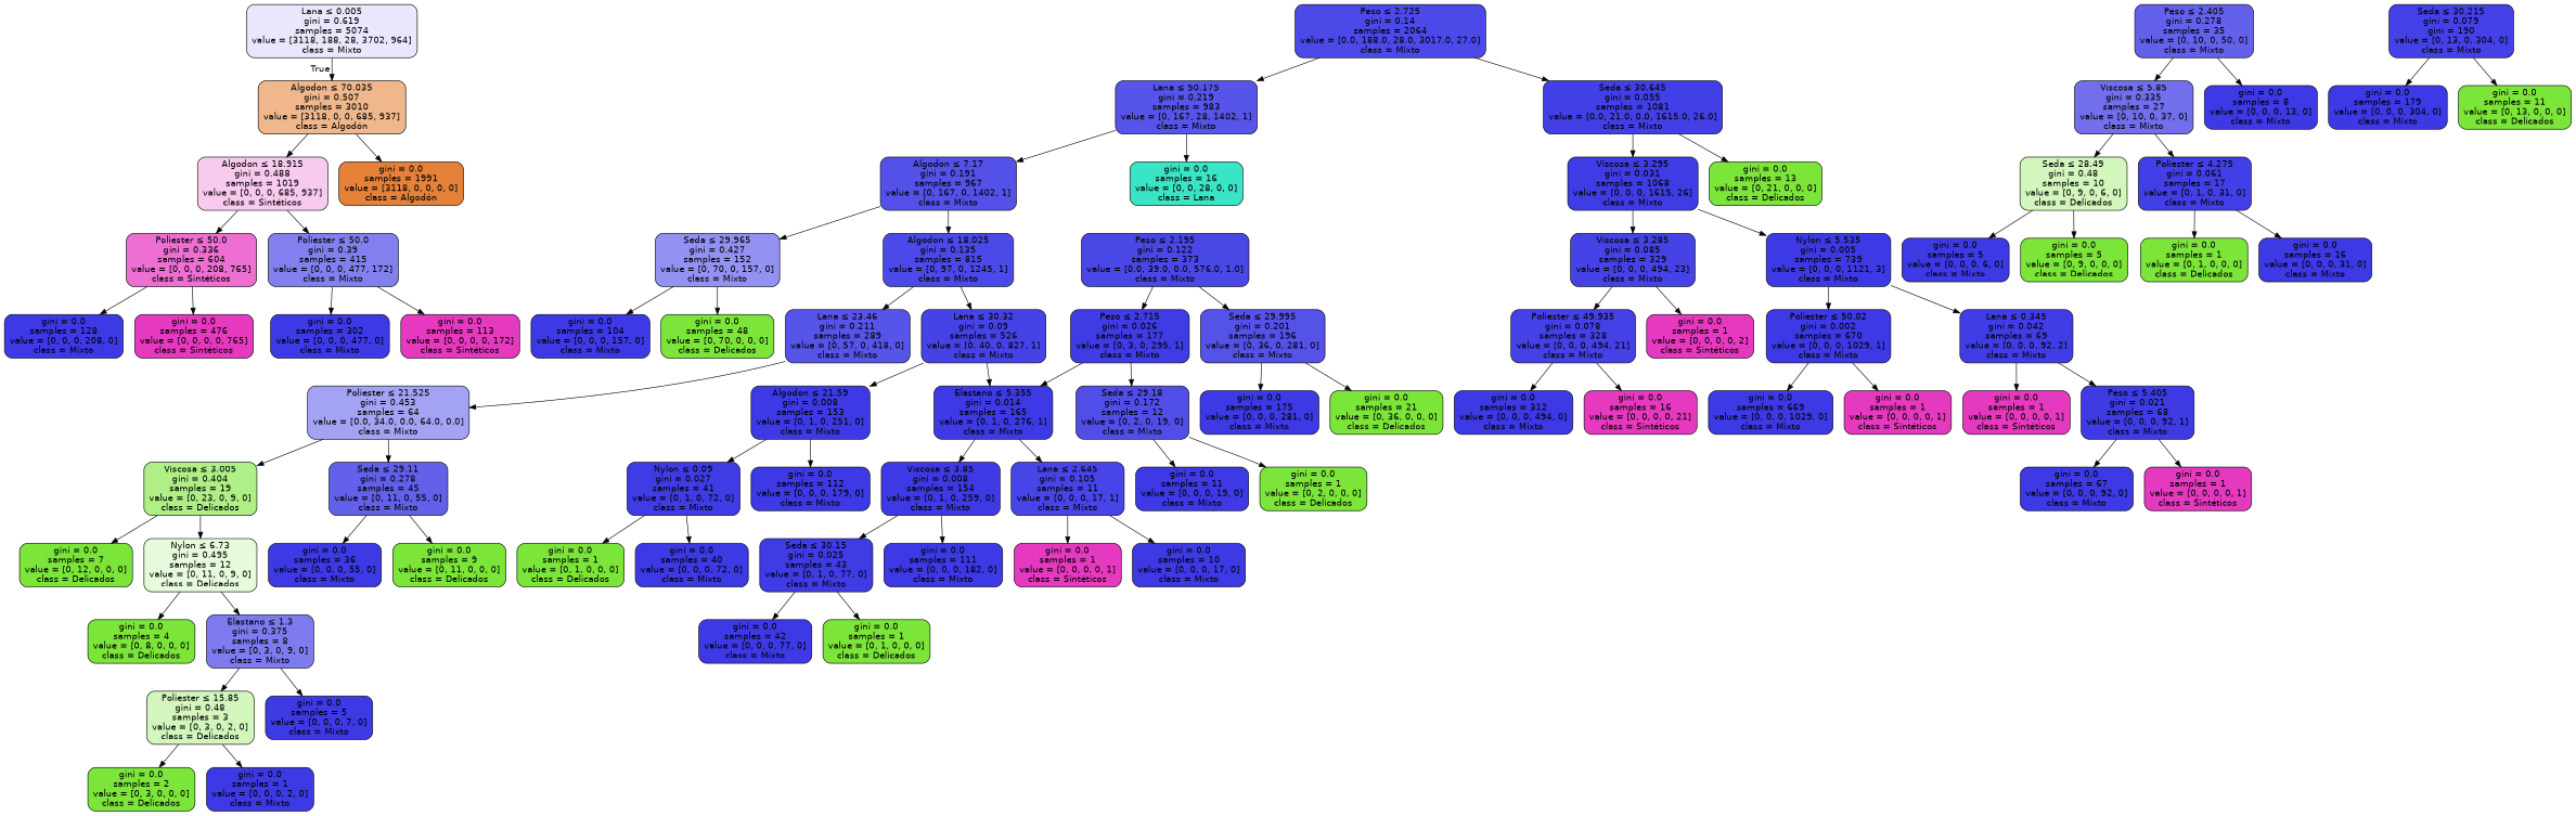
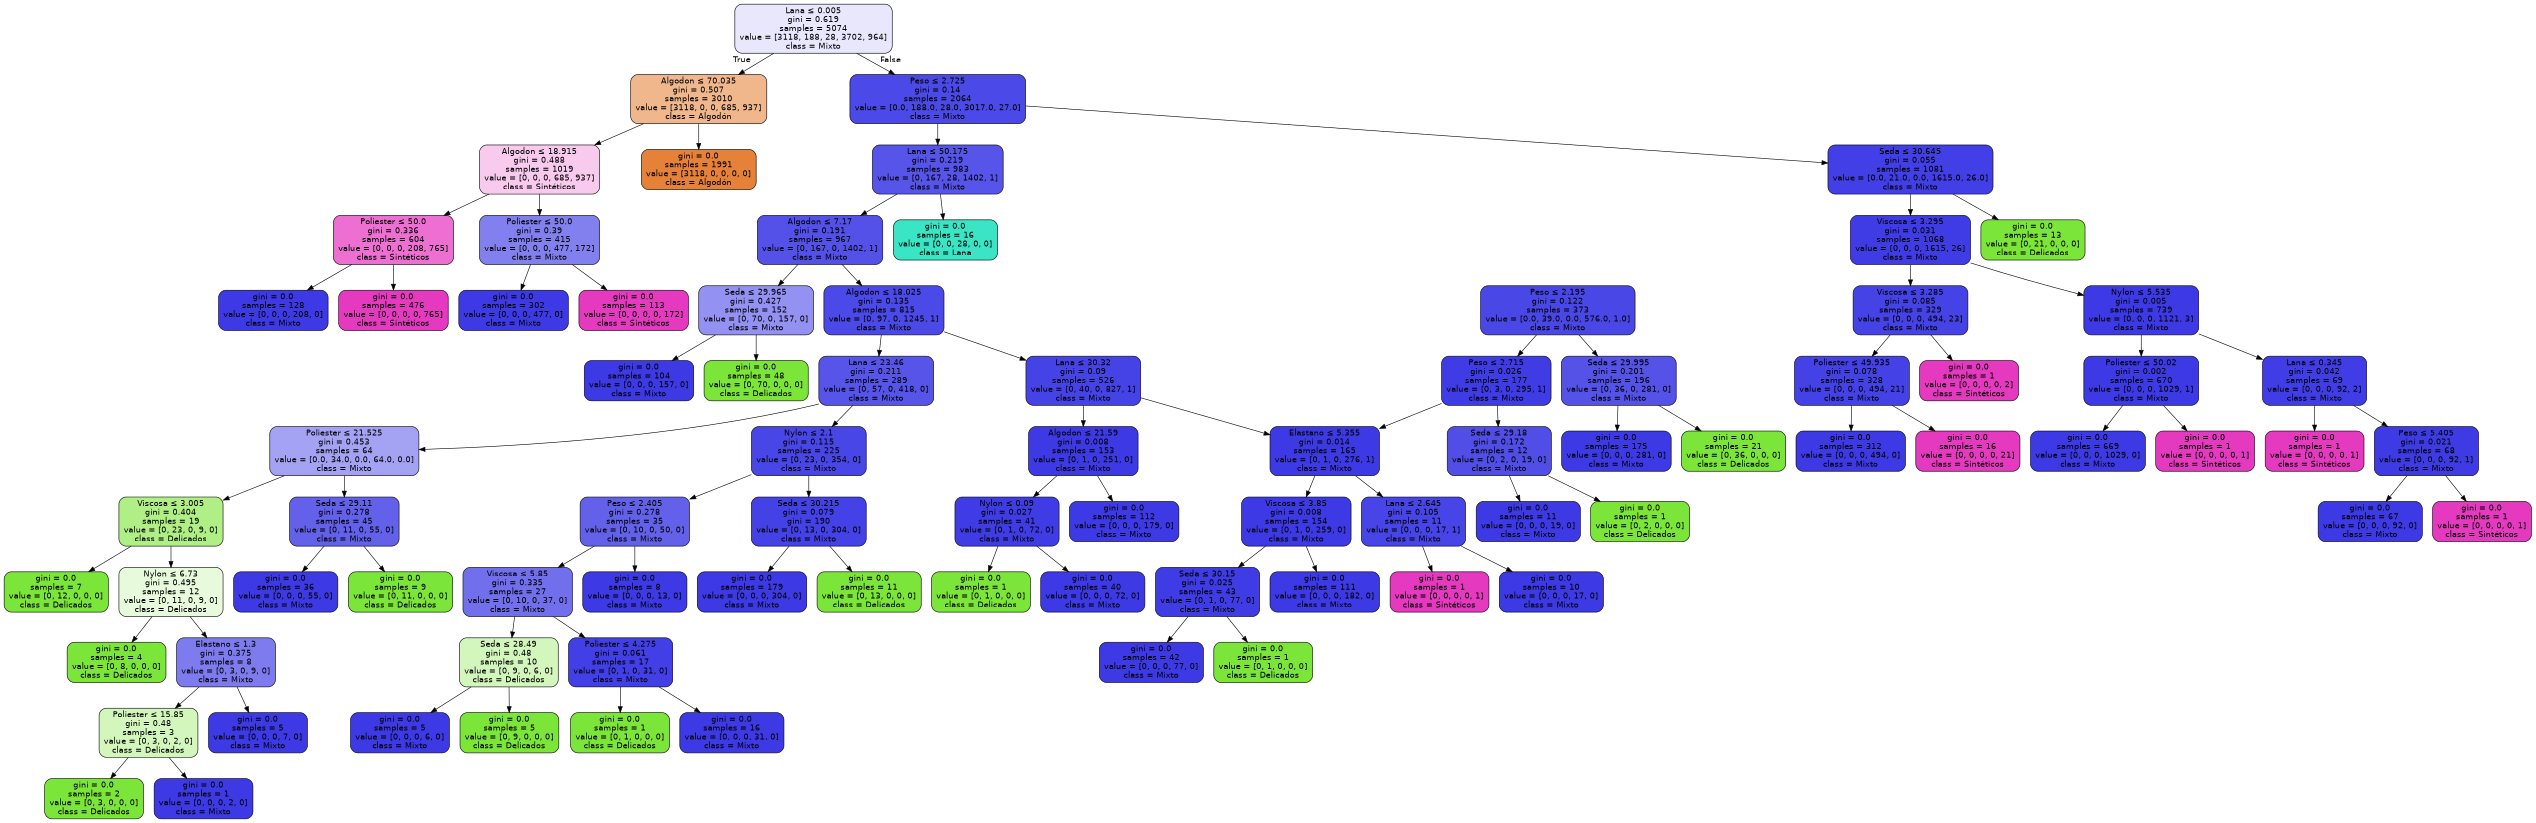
  digraph {
    node [color=black fillcolor="#3c39e5" fontname=helvetica shape=box style="filled, rounded"]
    edge [fontname=helvetica]
    n1 [fillcolor="#e8e7fc" label=<Lana &le; 0.005<br/>gini = 0.619<br/>samples = 5074<br/>value = [3118, 188, 28, 3702, 964]<br/>class = Mixto>]
    n2 [fillcolor="#f0b78d" label=<Algodon &le; 70.035<br/>gini = 0.507<br/>samples = 3010<br/>value = [3118, 0, 0, 685, 937]<br/>class = Algodón>]
    n3 [fillcolor="#4b49e7" label=<Peso &le; 2.725<br/>gini = 0.14<br/>samples = 2064<br/>value = [0.0, 188.0, 28.0, 3017.0, 27.0]<br/>class = Mixto>]
    n4 [fillcolor="#f8caee" label=<Algodon &le; 18.915<br/>gini = 0.488<br/>samples = 1019<br/>value = [0, 0, 0, 685, 937]<br/>class = Sintéticos>]
    n5 [fillcolor="#e58139" label=<gini = 0.0<br/>samples = 1991<br/>value = [3118, 0, 0, 0, 0]<br/>class = Algodón>]
    n6 [fillcolor="#5754e9" label=<Lana &le; 50.175<br/>gini = 0.219<br/>samples = 983<br/>value = [0, 167, 28, 1402, 1]<br/>class = Mixto>]
    n7 [fillcolor="#423fe6" label=<Seda &le; 30.645<br/>gini = 0.055<br/>samples = 1081<br/>value = [0.0, 21.0, 0.0, 1615.0, 26.0]<br/>class = Mixto>]
    n8 [fillcolor="#ec6fd1" label=<Poliester &le; 50.0<br/>gini = 0.336<br/>samples = 604<br/>value = [0, 0, 0, 208, 765]<br/>class = Sintéticos>]
    n9 [fillcolor="#8280ee" label=<Poliester &le; 50.0<br/>gini = 0.39<br/>samples = 415<br/>value = [0, 0, 0, 477, 172]<br/>class = Mixto>]
    n10 [label=<gini = 0.0<br/>samples = 128<br/>value = [0, 0, 0, 208, 0]<br/>class = Mixto>]
    n11 [fillcolor="#e539c0" label=<gini = 0.0<br/>samples = 476<br/>value = [0, 0, 0, 0, 765]<br/>class = Sintéticos>]
    n12 [label=<gini = 0.0<br/>samples = 302<br/>value = [0, 0, 0, 477, 0]<br/>class = Mixto>]
    n13 [fillcolor="#e539c0" label=<gini = 0.0<br/>samples = 113<br/>value = [0, 0, 0, 0, 172]<br/>class = Sintéticos>]
    n14 [fillcolor="#5351e8" label=<Algodon &le; 7.17<br/>gini = 0.191<br/>samples = 967<br/>value = [0, 167, 0, 1402, 1]<br/>class = Mixto>]
    n15 [fillcolor="#39e5c5" label=<gini = 0.0<br/>samples = 16<br/>value = [0, 0, 28, 0, 0]<br/>class = Lana>]
    n16 [fillcolor="#3f3ce5" label=<Viscosa &le; 3.295<br/>gini = 0.031<br/>samples = 1068<br/>value = [0, 0, 0, 1615, 26]<br/>class = Mixto>]
    n17 [fillcolor="#7be539" label=<gini = 0.0<br/>samples = 13<br/>value = [0, 21, 0, 0, 0]<br/>class = Delicados>]
    n18 [fillcolor="#9391f1" label=<Seda &le; 29.965<br/>gini = 0.427<br/>samples = 152<br/>value = [0, 70, 0, 157, 0]<br/>class = Mixto>]
    n19 [fillcolor="#4b49e7" label=<Algodon &le; 18.025<br/>gini = 0.135<br/>samples = 815<br/>value = [0, 97, 0, 1245, 1]<br/>class = Mixto>]
    n20 [label=<gini = 0.0<br/>samples = 104<br/>value = [0, 0, 0, 157, 0]<br/>class = Mixto>]
    n21 [fillcolor="#7be539" label=<gini = 0.0<br/>samples = 48<br/>value = [0, 70, 0, 0, 0]<br/>class = Delicados>]
    n22 [fillcolor="#5754e9" label=<Lana &le; 23.46<br/>gini = 0.211<br/>samples = 289<br/>value = [0, 57, 0, 418, 0]<br/>class = Mixto>]
    n23 [fillcolor="#4643e6" label=<Lana &le; 30.32<br/>gini = 0.09<br/>samples = 526<br/>value = [0, 40, 0, 827, 1]<br/>class = Mixto>]
    n24 [fillcolor="#a4a2f3" label=<Poliester &le; 21.525<br/>gini = 0.453<br/>samples = 64<br/>value = [0.0, 34.0, 0.0, 64.0, 0.0]<br/>class = Mixto>]
+   n25 [fillcolor="#4946e7" label=<Nylon &le; 2.1<br/>gini = 0.115<br/>samples = 225<br/>value = [0, 23, 0, 354, 0]<br/>class = Mixto>]
    n26 [fillcolor="#3d3ae5" label=<Algodon &le; 21.59<br/>gini = 0.008<br/>samples = 153<br/>value = [0, 1, 0, 251, 0]<br/>class = Mixto>]
    n27 [fillcolor="#3d3ae5" label=<Elastano &le; 5.355<br/>gini = 0.014<br/>samples = 165<br/>value = [0, 1, 0, 276, 1]<br/>class = Mixto>]
    n28 [fillcolor="#afef86" label=<Viscosa &le; 3.005<br/>gini = 0.404<br/>samples = 19<br/>value = [0, 23, 0, 9, 0]<br/>class = Delicados>]
    n29 [fillcolor="#6361ea" label=<Seda &le; 29.11<br/>gini = 0.278<br/>samples = 45<br/>value = [0, 11, 0, 55, 0]<br/>class = Mixto>]
    n30 [fillcolor="#6361ea" label=<Peso &le; 2.405<br/>gini = 0.278<br/>samples = 35<br/>value = [0, 10, 0, 50, 0]<br/>class = Mixto>]
    n31 [fillcolor="#4441e6" label=<Seda &le; 30.215<br/>gini = 0.079<br/>gini = 190<br/>value = [0, 13, 0, 304, 0]<br/>class = Mixto>]
    n32 [fillcolor="#7be539" label=<gini = 0.0<br/>samples = 7<br/>value = [0, 12, 0, 0, 0]<br/>class = Delicados>]
    n33 [fillcolor="#e7fadb" label=<Nylon &le; 6.73<br/>gini = 0.495<br/>samples = 12<br/>value = [0, 11, 0, 9, 0]<br/>class = Delicados>]
    n34 [label=<gini = 0.0<br/>samples = 36<br/>value = [0, 0, 0, 55, 0]<br/>class = Mixto>]
    n35 [fillcolor="#7be539" label=<gini = 0.0<br/>samples = 9<br/>value = [0, 11, 0, 0, 0]<br/>class = Delicados>]
    n36 [fillcolor="#7be539" label=<gini = 0.0<br/>samples = 4<br/>value = [0, 8, 0, 0, 0]<br/>class = Delicados>]
    n37 [fillcolor="#7d7bee" label=<Elastano &le; 1.3<br/>gini = 0.375<br/>samples = 8<br/>value = [0, 3, 0, 9, 0]<br/>class = Mixto>]
    n38 [fillcolor="#d3f6bd" label=<Poliester &le; 15.85<br/>gini = 0.48<br/>samples = 3<br/>value = [0, 3, 0, 2, 0]<br/>class = Delicados>]
    n39 [label=<gini = 0.0<br/>samples = 5<br/>value = [0, 0, 0, 7, 0]<br/>class = Mixto>]
    n40 [fillcolor="#7be539" label=<gini = 0.0<br/>samples = 2<br/>value = [0, 3, 0, 0, 0]<br/>class = Delicados>]
    n41 [label=<gini = 0.0<br/>samples = 1<br/>value = [0, 0, 0, 2, 0]<br/>class = Mixto>]
    n42 [fillcolor="#716fec" label=<Viscosa &le; 5.85<br/>gini = 0.335<br/>samples = 27<br/>value = [0, 10, 0, 37, 0]<br/>class = Mixto>]
    n43 [label=<gini = 0.0<br/>samples = 8<br/>value = [0, 0, 0, 13, 0]<br/>class = Mixto>]
    n44 [label=<gini = 0.0<br/>samples = 179<br/>value = [0, 0, 0, 304, 0]<br/>class = Mixto>]
    n45 [fillcolor="#7be539" label=<gini = 0.0<br/>samples = 11<br/>value = [0, 13, 0, 0, 0]<br/>class = Delicados>]
    n46 [fillcolor="#d3f6bd" label=<Seda &le; 28.49<br/>gini = 0.48<br/>samples = 10<br/>value = [0, 9, 0, 6, 0]<br/>class = Delicados>]
    n47 [fillcolor="#423fe6" label=<Poliester &le; 4.275<br/>gini = 0.061<br/>samples = 17<br/>value = [0, 1, 0, 31, 0]<br/>class = Mixto>]
    n48 [label=<gini = 0.0<br/>samples = 5<br/>value = [0, 0, 0, 6, 0]<br/>class = Mixto>]
    n49 [fillcolor="#7be539" label=<gini = 0.0<br/>samples = 5<br/>value = [0, 9, 0, 0, 0]<br/>class = Delicados>]
    n50 [fillcolor="#7be539" label=<gini = 0.0<br/>samples = 1<br/>value = [0, 1, 0, 0, 0]<br/>class = Delicados>]
    n51 [label=<gini = 0.0<br/>samples = 16<br/>value = [0, 0, 0, 31, 0]<br/>class = Mixto>]
    n52 [fillcolor="#4a47e7" label=<Peso &le; 2.195<br/>gini = 0.122<br/>samples = 373<br/>value = [0.0, 39.0, 0.0, 576.0, 1.0]<br/>class = Mixto>]
    n53 [fillcolor="#5552e8" label=<Seda &le; 29.995<br/>gini = 0.201<br/>samples = 196<br/>value = [0, 36, 0, 281, 0]<br/>class = Mixto>]
    n54 [fillcolor="#3f3ce5" label=<Peso &le; 2.715<br/>gini = 0.026<br/>samples = 177<br/>value = [0, 3, 0, 295, 1]<br/>class = Mixto>]
    n55 [fillcolor="#3f3ce5" label=<Nylon &le; 0.09<br/>gini = 0.027<br/>samples = 41<br/>value = [0, 1, 0, 72, 0]<br/>class = Mixto>]
    n56 [label=<gini = 0.0<br/>samples = 112<br/>value = [0, 0, 0, 179, 0]<br/>class = Mixto>]
    n57 [label=<gini = 0.0<br/>samples = 175<br/>value = [0, 0, 0, 281, 0]<br/>class = Mixto>]
    n58 [fillcolor="#7be539" label=<gini = 0.0<br/>samples = 21<br/>value = [0, 36, 0, 0, 0]<br/>class = Delicados>]
    n59 [fillcolor="#514ee8" label=<Seda &le; 29.18<br/>gini = 0.172<br/>samples = 12<br/>value = [0, 2, 0, 19, 0]<br/>class = Mixto>]
    n60 [fillcolor="#3d3ae5" label=<Viscosa &le; 3.85<br/>gini = 0.008<br/>samples = 154<br/>value = [0, 1, 0, 259, 0]<br/>class = Mixto>]
    n61 [fillcolor="#4745e7" label=<Lana &le; 2.645<br/>gini = 0.105<br/>samples = 11<br/>value = [0, 0, 0, 17, 1]<br/>class = Mixto>]
    n62 [label=<gini = 0.0<br/>samples = 11<br/>value = [0, 0, 0, 19, 0]<br/>class = Mixto>]
    n63 [fillcolor="#7be539" label=<gini = 0.0<br/>samples = 1<br/>value = [0, 2, 0, 0, 0]<br/>class = Delicados>]
    n64 [fillcolor="#3f3ce5" label=<Seda &le; 30.15<br/>gini = 0.025<br/>samples = 43<br/>value = [0, 1, 0, 77, 0]<br/>class = Mixto>]
    n65 [label=<gini = 0.0<br/>samples = 111<br/>value = [0, 0, 0, 182, 0]<br/>class = Mixto>]
    n66 [fillcolor="#e539c0" label=<gini = 0.0<br/>samples = 1<br/>value = [0, 0, 0, 0, 1]<br/>class = Sintéticos>]
    n67 [label=<gini = 0.0<br/>samples = 10<br/>value = [0, 0, 0, 17, 0]<br/>class = Mixto>]
    n68 [label=<gini = 0.0<br/>samples = 42<br/>value = [0, 0, 0, 77, 0]<br/>class = Mixto>]
    n69 [fillcolor="#7be539" label=<gini = 0.0<br/>samples = 1<br/>value = [0, 1, 0, 0, 0]<br/>class = Delicados>]
    n70 [fillcolor="#7be539" label=<gini = 0.0<br/>samples = 1<br/>value = [0, 1, 0, 0, 0]<br/>class = Delicados>]
    n71 [label=<gini = 0.0<br/>samples = 40<br/>value = [0, 0, 0, 72, 0]<br/>class = Mixto>]
    n72 [fillcolor="#4542e6" label=<Viscosa &le; 3.285<br/>gini = 0.085<br/>samples = 329<br/>value = [0, 0, 0, 494, 23]<br/>class = Mixto>]
    n73 [fillcolor="#3d3ae5" label=<Nylon &le; 5.535<br/>gini = 0.005<br/>samples = 739<br/>value = [0, 0, 0, 1121, 3]<br/>class = Mixto>]
    n74 [fillcolor="#4441e6" label=<Poliester &le; 49.935<br/>gini = 0.078<br/>samples = 328<br/>value = [0, 0, 0, 494, 21]<br/>class = Mixto>]
    n75 [fillcolor="#e539c0" label=<gini = 0.0<br/>samples = 1<br/>value = [0, 0, 0, 0, 2]<br/>class = Sintéticos>]
    n76 [label=<Poliester &le; 50.02<br/>gini = 0.002<br/>samples = 670<br/>value = [0, 0, 0, 1029, 1]<br/>class = Mixto>]
    n77 [fillcolor="#403de6" label=<Lana &le; 0.345<br/>gini = 0.042<br/>samples = 69<br/>value = [0, 0, 0, 92, 2]<br/>class = Mixto>]
    n78 [label=<gini = 0.0<br/>samples = 312<br/>value = [0, 0, 0, 494, 0]<br/>class = Mixto>]
    n79 [fillcolor="#e539c0" label=<gini = 0.0<br/>samples = 16<br/>value = [0, 0, 0, 0, 21]<br/>class = Sintéticos>]
    n80 [label=<gini = 0.0<br/>samples = 669<br/>value = [0, 0, 0, 1029, 0]<br/>class = Mixto>]
    n81 [fillcolor="#e539c0" label=<gini = 0.0<br/>samples = 1<br/>value = [0, 0, 0, 0, 1]<br/>class = Sintéticos>]
    n82 [fillcolor="#e539c0" label=<gini = 0.0<br/>samples = 1<br/>value = [0, 0, 0, 0, 1]<br/>class = Sintéticos>]
    n83 [fillcolor="#3e3be5" label=<Peso &le; 5.405<br/>gini = 0.021<br/>samples = 68<br/>value = [0, 0, 0, 92, 1]<br/>class = Mixto>]
    n84 [label=<gini = 0.0<br/>samples = 67<br/>value = [0, 0, 0, 92, 0]<br/>class = Mixto>]
    n85 [fillcolor="#e539c0" label=<gini = 0.0<br/>samples = 1<br/>value = [0, 0, 0, 0, 1]<br/>class = Sintéticos>]
    n1 -> n2 [headlabel=True labelangle=45 labeldistance=2.5]
+   n1 -> n3 [headlabel=False labelangle=-45 labeldistance=2.5]
    n2 -> n4
    n2 -> n5
    n3 -> n6
    n3 -> n7
    n4 -> n8
    n4 -> n9
    n6 -> n14
    n6 -> n15
    n7 -> n16
    n7 -> n17
    n8 -> n10
    n8 -> n11
    n9 -> n12
    n9 -> n13
    n14 -> n18
    n14 -> n19
    n16 -> n72
    n16 -> n73
    n18 -> n20
    n18 -> n21
    n19 -> n22
    n19 -> n23
    n22 -> n24
+   n22 -> n25
    n23 -> n26
    n23 -> n27
    n24 -> n28
    n24 -> n29
+   n25 -> n30
+   n25 -> n31
    n26 -> n55
    n26 -> n56
    n27 -> n60
    n27 -> n61
    n28 -> n32
    n28 -> n33
    n29 -> n34
    n29 -> n35
    n30 -> n42
    n30 -> n43
    n31 -> n44
    n31 -> n45
    n33 -> n36
    n33 -> n37
    n37 -> n38
    n37 -> n39
    n38 -> n40
    n38 -> n41
    n42 -> n46
    n42 -> n47
    n46 -> n48
    n46 -> n49
    n47 -> n50
    n47 -> n51
    n52 -> n53
    n52 -> n54
    n53 -> n57
    n53 -> n58
    n54 -> n27
    n54 -> n59
    n55 -> n70
    n55 -> n71
    n59 -> n62
    n59 -> n63
    n60 -> n64
    n60 -> n65
    n61 -> n66
    n61 -> n67
    n64 -> n68
    n64 -> n69
    n72 -> n74
    n72 -> n75
    n73 -> n76
    n73 -> n77
    n74 -> n78
    n74 -> n79
    n76 -> n80
    n76 -> n81
    n77 -> n82
    n77 -> n83
    n83 -> n84
    n83 -> n85
  }
